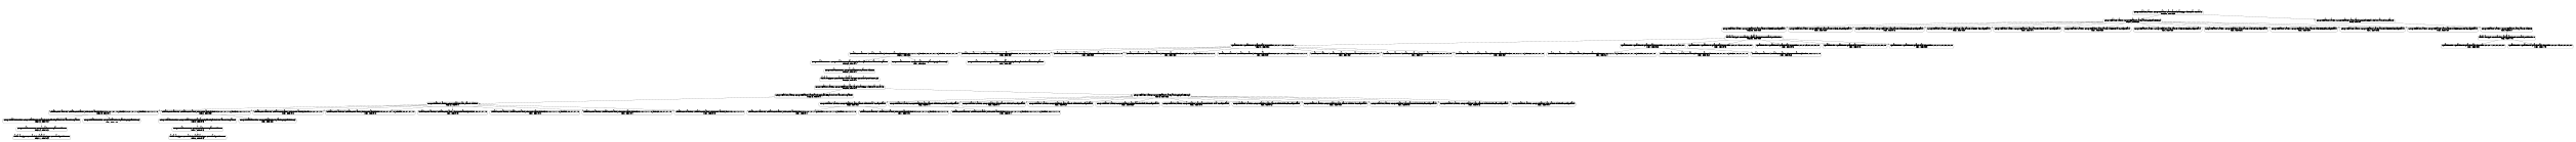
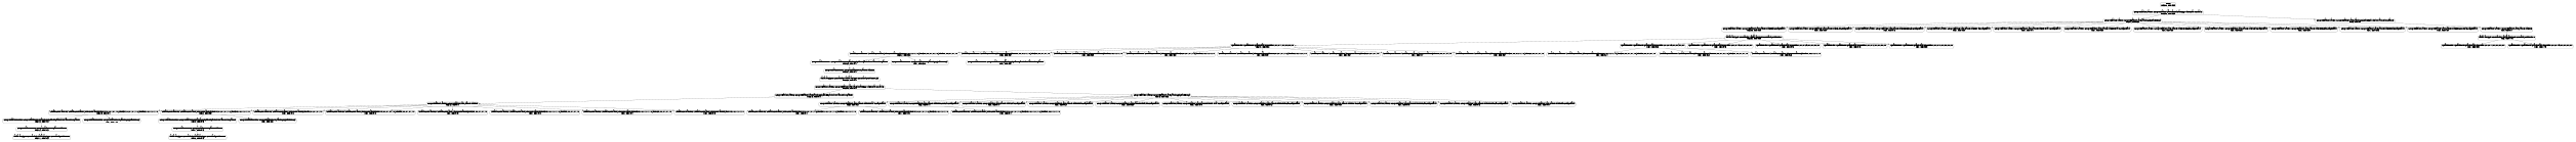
  digraph {
    node [shape=box style=rounded]
+   n1 [label="ROOT\nN=300, Q=0.935"]
    n2 [label="ComputePathToState#1.ComputePathToState.named_state=gp7_detect_arucomarker\nN=300, Q=0.935"]
    n3 [label="ComputePathToState#1.ComputePathToState.planning_pipeline=ompl\nN=294, Q=0.937"]
    n4 [label="ComputePathToState#1.ComputePathToState.planning_pipeline=pilz_industrial_motion_planner\nN=5, Q=0.841"]
    n5 [label="ComputePathToState#1.ComputePathToState.planner_id=RRTkConfigDefault\nN=283, Q=0.938"]
    n6 [label="ComputePathToState#1.ComputePathToState.planner_id=ESTkConfigDefault\nN=1, Q=0.939"]
    n7 [label="ComputePathToState#1.ComputePathToState.planner_id=LBKPIECEkConfigDefault\nN=1, Q=0.943"]
    n8 [label="ComputePathToState#1.ComputePathToState.planner_id=PRMkConfigDefault\nN=1, Q=0.938"]
    n9 [label="ComputePathToState#1.ComputePathToState.planner_id=PRMstarkConfigDefault\nN=1, Q=0.941"]
    n10 [label="ComputePathToState#1.ComputePathToState.planner_id=RRTstarkConfigDefault\nN=1, Q=0.938"]
    n11 [label="ComputePathToState#1.ComputePathToState.planner_id=BKPIECEkConfigDefault\nN=1, Q=0.937"]
    n12 [label="ComputePathToState#1.ComputePathToState.planner_id=SBLkConfigDefault\nN=1, Q=0.936"]
    n13 [label="ComputePathToState#1.ComputePathToState.planner_id=KPIECEkConfigDefault\nN=1, Q=0.939"]
    n14 [label="ComputePathToState#1.ComputePathToState.planner_id=TRRTkConfigDefault\nN=1, Q=0.936"]
    n15 [label="ComputePathToState#1.ComputePathToState.planner_id=RRTConnectkConfigDefault\nN=1, Q=0.450"]
    n16 [label="YaskawaGripperCommand#1.YaskawaGripperCommand.position=0.0\nN=282, Q=0.938"]
    n17 [label="UpdatePose#1.UpdatePose.update_relative_pose=0.0;0.0;0.11;0.0;0.0;0.0;0.0\nN=273, Q=0.938"]
    n18 [label="UpdatePose#1.UpdatePose.update_relative_pose=0.0;0.0;0.105;0.0;0.0;0.0;0.0\nN=4, Q=0.923"]
    n19 [label="UpdatePose#1.UpdatePose.update_relative_pose=0.0;0.0;0.115;0.0;0.0;0.0;0.0\nN=1, Q=0.943"]
    n20 [label="UpdatePose#1.UpdatePose.update_relative_pose=0.0;0.0;0.125;0.0;0.0;0.0;0.0\nN=1, Q=0.943"]
    n21 [label="UpdatePose#1.UpdatePose.update_relative_pose=0.0;0.0;0.12;0.0;0.0;0.0;0.0\nN=1, Q=0.943"]
    n22 [label="UpdatePose#1.UpdatePose.update_relative_pose=0.0;0.0;0.10;0.0;0.0;0.0;0.0\nN=1, Q=0.939"]
    n23 [label="SetPathConstraints#1.SetPathConstraints.joint_constraints=joint_1_s,0.0,0.1,0.1,1.0;joint_3_s,0.0,0.1,0.1,1.0;joint_5_s,0.0,0.1,0.1,1.0\nN=264, Q=0.938"]
    n24 [label="SetPathConstraints#1.SetPathConstraints.joint_constraints=joint_1_s,0.0,0.1,0.1,1.0;joint_3_s,0.0,0.1,0.1,1.0\nN=2, Q=0.937"]
    n25 [label="SetPathConstraints#1.SetPathConstraints.joint_constraints=joint_5_s,0.0,0.1,0.1,1.0\nN=1, Q=0.939"]
    n26 [label="SetPathConstraints#1.SetPathConstraints.joint_constraints=joint_3_s,0.0,0.1,0.1,1.0;joint_5_s,0.0,0.1,0.1,1.0\nN=1, Q=0.938"]
    n27 [label="SetPathConstraints#1.SetPathConstraints.joint_constraints=joint_1_s,0.0,0.1,0.1,1.0;joint_5_s,0.0,0.1,0.1,1.0\nN=1, Q=0.989"]
    n28 [label="SetPathConstraints#1.SetPathConstraints.joint_constraints=joint_3_s,0.0,0.1,0.1,1.0\nN=1, Q=0.937"]
    n29 [label="SetPathConstraints#1.SetPathConstraints.joint_constraints=joint_1_s,0.0,0.1,0.1,1.0\nN=1, Q=0.941"]
    n30 [label="SetPathConstraints#1.SetPathConstraints.joint_constraints=joint_3_s,0.0,0.1,0.1,1.0;joint_6_s,0.0,0.1,0.1,1.0\nN=1, Q=0.937"]
    n31 [label="ComputePathToPose#1.ComputePathToPose.planning_pipeline=pilz_industrial_motion_planner\nN=262, Q=0.941"]
    n32 [label="ComputePathToPose#1.ComputePathToPose.planning_pipeline=ompl\nN=1, Q=0.300"]
    n33 [label="ComputePathToPose#1.ComputePathToPose.planner_id=PTP\nN=261, Q=0.941"]
    n34 [label="YaskawaGripperCommand#2.YaskawaGripperCommand.position=0.235\nN=260, Q=0.941"]
    n35 [label="ComputePathToState#2.ComputePathToState.named_state=gp7_detect_arucomarker\nN=259, Q=0.941"]
    n36 [label="ComputePathToState#2.ComputePathToState.planning_pipeline=pilz_industrial_motion_planner\nN=243, Q=0.941"]
    n37 [label="ComputePathToState#2.ComputePathToState.planning_pipeline=ompl\nN=15, Q=0.936"]
    n38 [label="ComputePathToState#2.ComputePathToState.planner_id=PTP\nN=242, Q=0.941"]
    n39 [label="SetPathConstraints#2.SetPathConstraints.joint_constraints=joint_1_s,0.0,0.1,0.1,1.0;joint_3_s,0.0,0.1,0.1,1.0;joint_5_s,0.0,0.1,0.1,1.0\nN=215, Q=0.941"]
    n40 [label="SetPathConstraints#2.SetPathConstraints.joint_constraints=joint_1_s,0.0,0.1,0.1,1.0;joint_3_s,0.0,0.1,0.1,1.0\nN=20, Q=0.937"]
    n41 [label="SetPathConstraints#2.SetPathConstraints.joint_constraints=joint_5_s,0.0,0.1,0.1,1.0\nN=1, Q=0.942"]
    n42 [label="SetPathConstraints#2.SetPathConstraints.joint_constraints=joint_1_s,0.0,0.1,0.1,1.0;joint_5_s,0.0,0.1,0.1,1.0\nN=1, Q=0.942"]
    n43 [label="SetPathConstraints#2.SetPathConstraints.joint_constraints=joint_3_s,0.0,0.1,0.1,1.0\nN=1, Q=0.943"]
    n44 [label="SetPathConstraints#2.SetPathConstraints.joint_constraints=joint_3_s,0.0,0.1,0.1,1.0;joint_5_s,0.0,0.1,0.1,1.0\nN=1, Q=0.942"]
    n45 [label="SetPathConstraints#2.SetPathConstraints.joint_constraints=joint_3_s,0.0,0.1,0.1,1.0;joint_6_s,0.0,0.1,0.1,1.0\nN=1, Q=0.941"]
    n46 [label="SetPathConstraints#2.SetPathConstraints.joint_constraints=joint_1_s,0.0,0.1,0.1,1.0\nN=1, Q=0.943"]
    n47 [label="ComputePathToPose#2.ComputePathToPose.planning_pipeline=pilz_industrial_motion_planner\nN=213, Q=0.942"]
    n48 [label="ComputePathToPose#2.ComputePathToPose.planning_pipeline=ompl\nN=1, Q=0.788"]
    n49 [label="ComputePathToPose#2.ComputePathToPose.planner_id=PTP\nN=212, Q=0.942"]
    n50 [label="YaskawaGripperCommand#3.YaskawaGripperCommand.position=0.0\nN=211, Q=0.942"]
    n51 [label="ComputePathToPose#2.ComputePathToPose.planning_pipeline=pilz_industrial_motion_planner\nN=18, Q=0.943"]
    n52 [label="ComputePathToPose#2.ComputePathToPose.planning_pipeline=ompl\nN=1, Q=0.831"]
    n53 [label="ComputePathToPose#2.ComputePathToPose.planner_id=PTP\nN=17, Q=0.943"]
    n54 [label="YaskawaGripperCommand#3.YaskawaGripperCommand.position=0.0\nN=16, Q=0.943"]
    n55 [label="ComputePathToState#2.ComputePathToState.planner_id=RRTstarkConfigDefault\nN=3, Q=0.942"]
    n56 [label="ComputePathToState#2.ComputePathToState.planner_id=RRTConnectkConfigDefault\nN=2, Q=0.944"]
    n57 [label="ComputePathToState#2.ComputePathToState.planner_id=SBLkConfigDefault\nN=1, Q=0.941"]
    n58 [label="ComputePathToState#2.ComputePathToState.planner_id=TRRTkConfigDefault\nN=1, Q=0.942"]
    n59 [label="ComputePathToState#2.ComputePathToState.planner_id=ESTkConfigDefault\nN=1, Q=0.938"]
    n60 [label="ComputePathToState#2.ComputePathToState.planner_id=PRMstarkConfigDefault\nN=1, Q=0.878"]
    n61 [label="ComputePathToState#2.ComputePathToState.planner_id=BKPIECEkConfigDefault\nN=1, Q=0.942"]
    n62 [label="ComputePathToState#2.ComputePathToState.planner_id=PRMkConfigDefault\nN=1, Q=0.943"]
    n63 [label="ComputePathToState#2.ComputePathToState.planner_id=KPIECEkConfigDefault\nN=1, Q=0.918"]
    n64 [label="ComputePathToState#2.ComputePathToState.planner_id=LBKPIECEkConfigDefault\nN=1, Q=0.942"]
    n65 [label="ComputePathToState#2.ComputePathToState.planner_id=RRTkConfigDefault\nN=1, Q=0.940"]
    n66 [label="SetPathConstraints#2.SetPathConstraints.joint_constraints=joint_1_s,0.0,0.1,0.1,1.0;joint_3_s,0.0,0.1,0.1,1.0;joint_5_s,0.0,0.1,0.1,1.0\nN=1, Q=0.941"]
    n67 [label="SetPathConstraints#2.SetPathConstraints.joint_constraints=joint_1_s,0.0,0.1,0.1,1.0;joint_3_s,0.0,0.1,0.1,1.0\nN=1, Q=0.943"]
    n68 [label="SetPathConstraints#2.SetPathConstraints.joint_constraints=joint_1_s,0.0,0.1,0.1,1.0;joint_3_s,0.0,0.1,0.1,1.0;joint_5_s,0.0,0.1,0.1,1.0\nN=1, Q=0.944"]
    n69 [label="ComputePathToPose#1.ComputePathToPose.planning_pipeline=pilz_industrial_motion_planner\nN=1, Q=0.937"]
    n70 [label="SetPathConstraints#1.SetPathConstraints.joint_constraints=joint_1_s,0.0,0.1,0.1,1.0;joint_3_s,0.0,0.1,0.1,1.0;joint_5_s,0.0,0.1,0.1,1.0\nN=1, Q=0.924"]
    n71 [label="SetPathConstraints#1.SetPathConstraints.joint_constraints=joint_1_s,0.0,0.1,0.1,1.0;joint_3_s,0.0,0.1,0.1,1.0\nN=1, Q=0.922"]
    n72 [label="SetPathConstraints#1.SetPathConstraints.joint_constraints=joint_5_s,0.0,0.1,0.1,1.0\nN=1, Q=0.923"]
    n73 [label="ComputePathToState#1.ComputePathToState.planner_id=PTP\nN=4, Q=0.817"]
    n74 [label="YaskawaGripperCommand#1.YaskawaGripperCommand.position=0.0\nN=3, Q=0.776"]
    n75 [label="UpdatePose#1.UpdatePose.update_relative_pose=0.0;0.0;0.11;0.0;0.0;0.0;0.0\nN=1, Q=0.939"]
    n76 [label="UpdatePose#1.UpdatePose.update_relative_pose=0.0;0.0;0.105;0.0;0.0;0.0;0.0\nN=1, Q=0.449"]
+   n1 -> n2
    n2 -> n3
    n2 -> n4
    n3 -> n5
    n3 -> n6
    n3 -> n7
    n3 -> n8
    n3 -> n9
    n3 -> n10
    n3 -> n11
    n3 -> n12
    n3 -> n13
    n3 -> n14
    n3 -> n15
    n4 -> n73
    n5 -> n16
    n16 -> n17
    n16 -> n18
    n16 -> n19
    n16 -> n20
    n16 -> n21
    n16 -> n22
    n17 -> n23
    n17 -> n24
    n17 -> n25
    n17 -> n26
    n17 -> n27
    n17 -> n28
    n17 -> n29
    n17 -> n30
    n18 -> n70
    n18 -> n71
    n18 -> n72
    n23 -> n31
    n23 -> n32
    n24 -> n69
    n31 -> n33
    n33 -> n34
    n34 -> n35
    n35 -> n36
    n35 -> n37
    n36 -> n38
    n37 -> n55
    n37 -> n56
    n37 -> n57
    n37 -> n58
    n37 -> n59
    n37 -> n60
    n37 -> n61
    n37 -> n62
    n37 -> n63
    n37 -> n64
    n37 -> n65
    n38 -> n39
    n38 -> n40
    n38 -> n41
    n38 -> n42
    n38 -> n43
    n38 -> n44
    n38 -> n45
    n38 -> n46
    n39 -> n47
    n39 -> n48
    n40 -> n51
    n40 -> n52
    n47 -> n49
    n49 -> n50
    n51 -> n53
    n53 -> n54
    n55 -> n66
    n55 -> n67
    n56 -> n68
    n73 -> n74
    n74 -> n75
    n74 -> n76
  }
